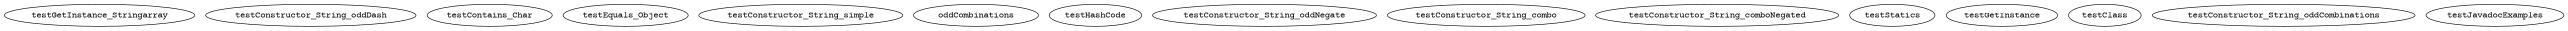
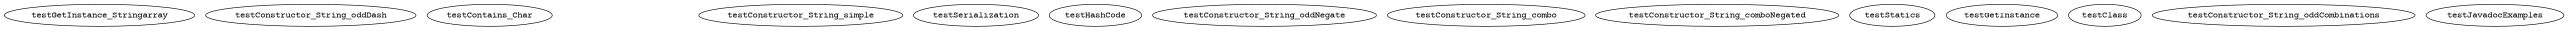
  digraph {
    fontname="Courier Prime"
    node [fontname="Courier Prime"]
    testGetInstance_Stringarray
    testConstructor_String_oddDash
    testContains_Char
-   testEquals_Object
    testConstructor_String_simple
-   testSerialization [label=oddCombinations]
+   testSerialization
    testHashCode
    testConstructor_String_oddNegate
    testConstructor_String_combo
    testConstructor_String_comboNegated
    testStatics
    testGetInstance
    testClass
    testConstructor_String_oddCombinations
    testJavadocExamples
  }
